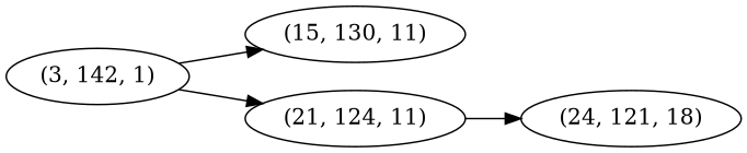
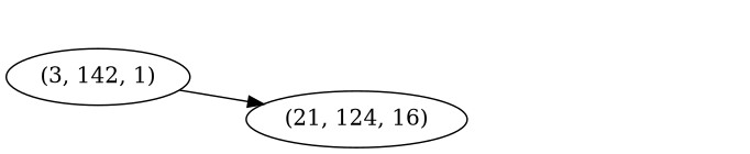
  digraph {
    rankdir=LR
    "(3, 142, 1)"
-   "(15, 130, 11)"
-   "(21, 124, 16)" [label="(21, 124, 11)"]
-   "(24, 121, 18)"
-   "(3, 142, 1)" -> "(15, 130, 11)"
+   "(21, 124, 16)"
    "(3, 142, 1)" -> "(21, 124, 16)"
-   "(21, 124, 16)" -> "(24, 121, 18)"
  }
